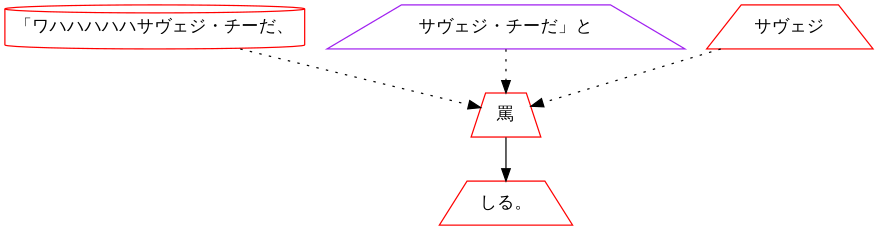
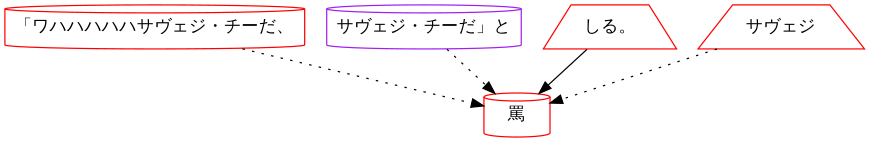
  digraph {
    node [color=red shape=trapezium]
    edge [style=dotted]
    n1 [label="「ワハハハハハサヴェジ・チーだ、" shape=cylinder]
-   n2 [label="罵"]
-   n3 [color=purple label="サヴェジ・チーだ」と"]
+   n2 [label="罵" shape=cylinder]
+   n3 [color=purple label="サヴェジ・チーだ」と" shape=cylinder]
    n4 [label="しる。"]
    n5 [label="サヴェジ"]
    n1 -> n2
-   n2 -> n4 [style=solid]
+   n4 -> n2 [style=solid]
    n3 -> n2
    n5 -> n2
  }
